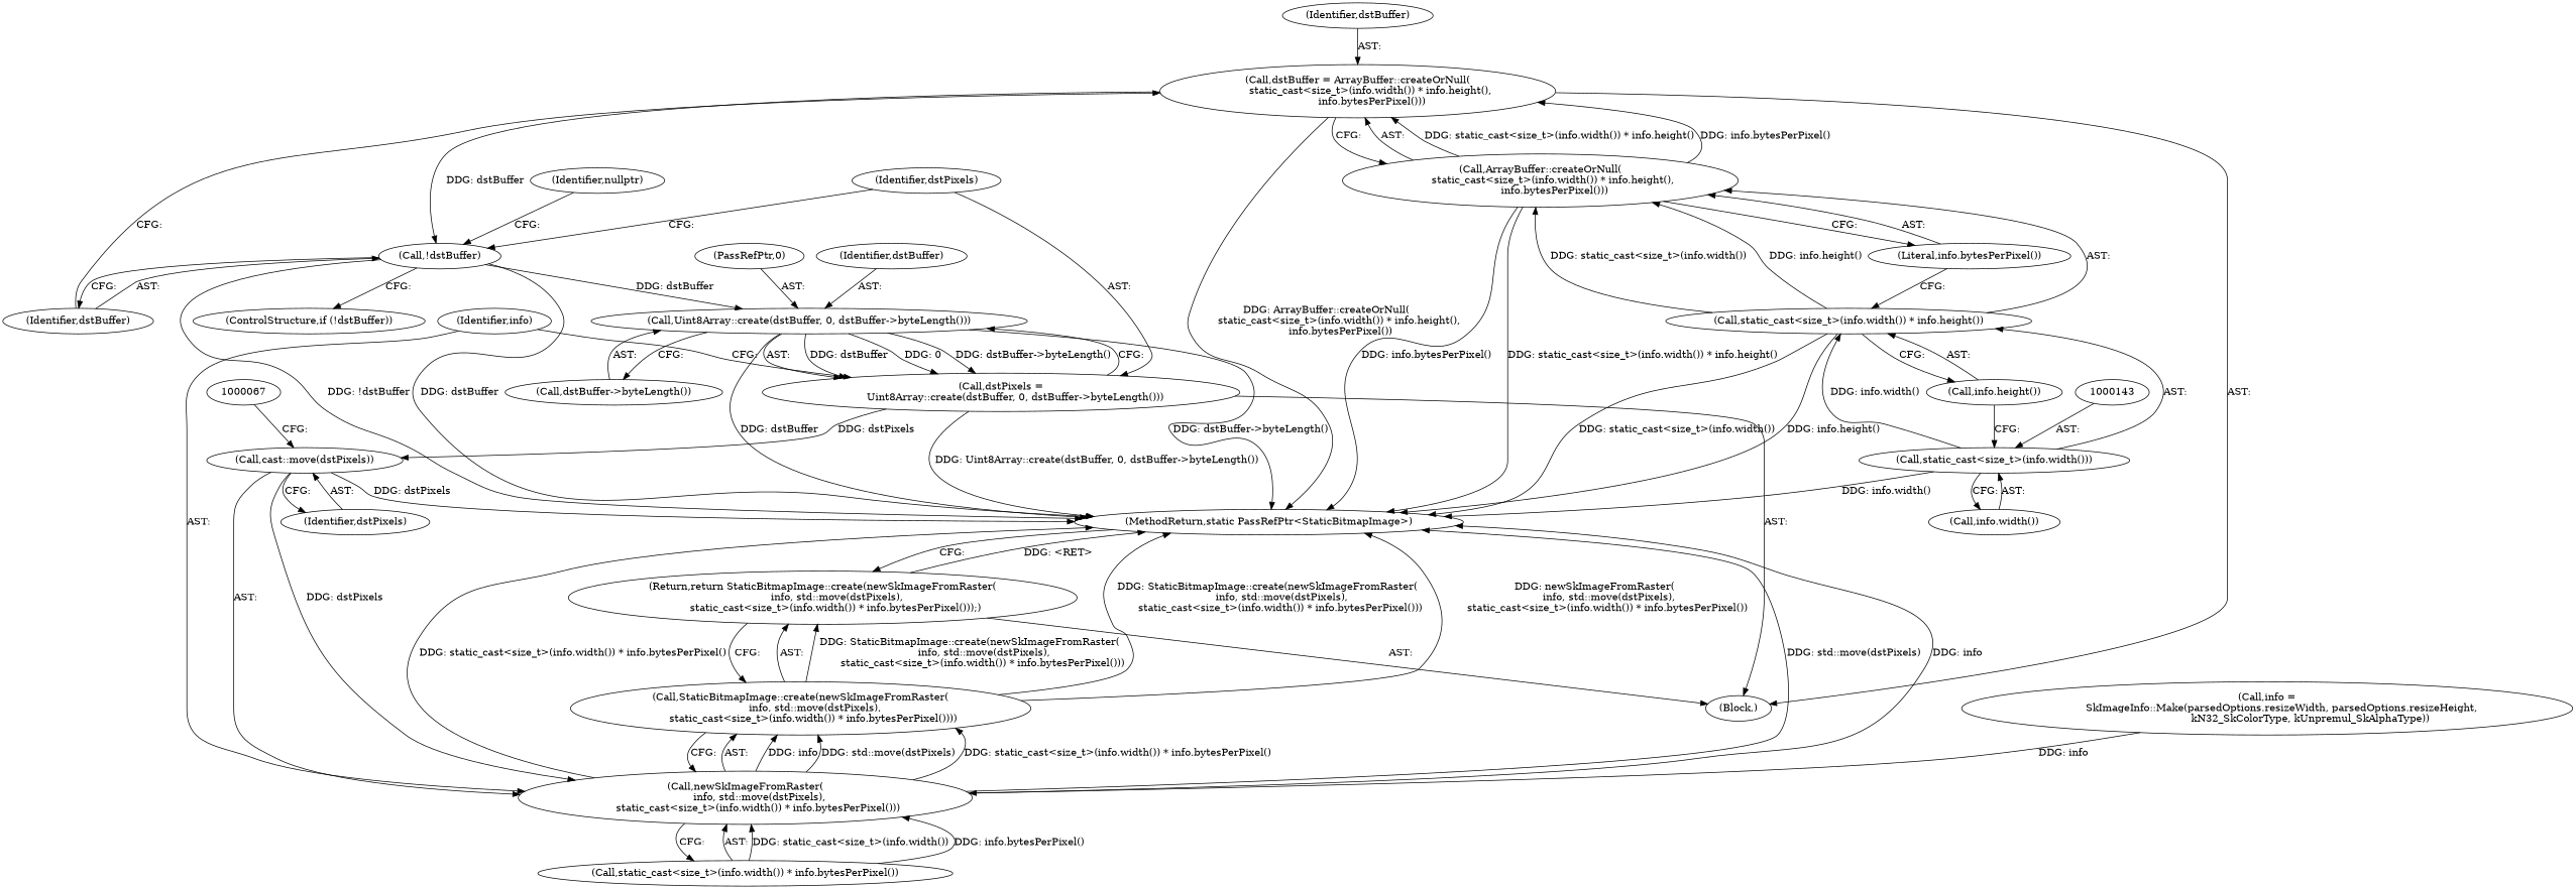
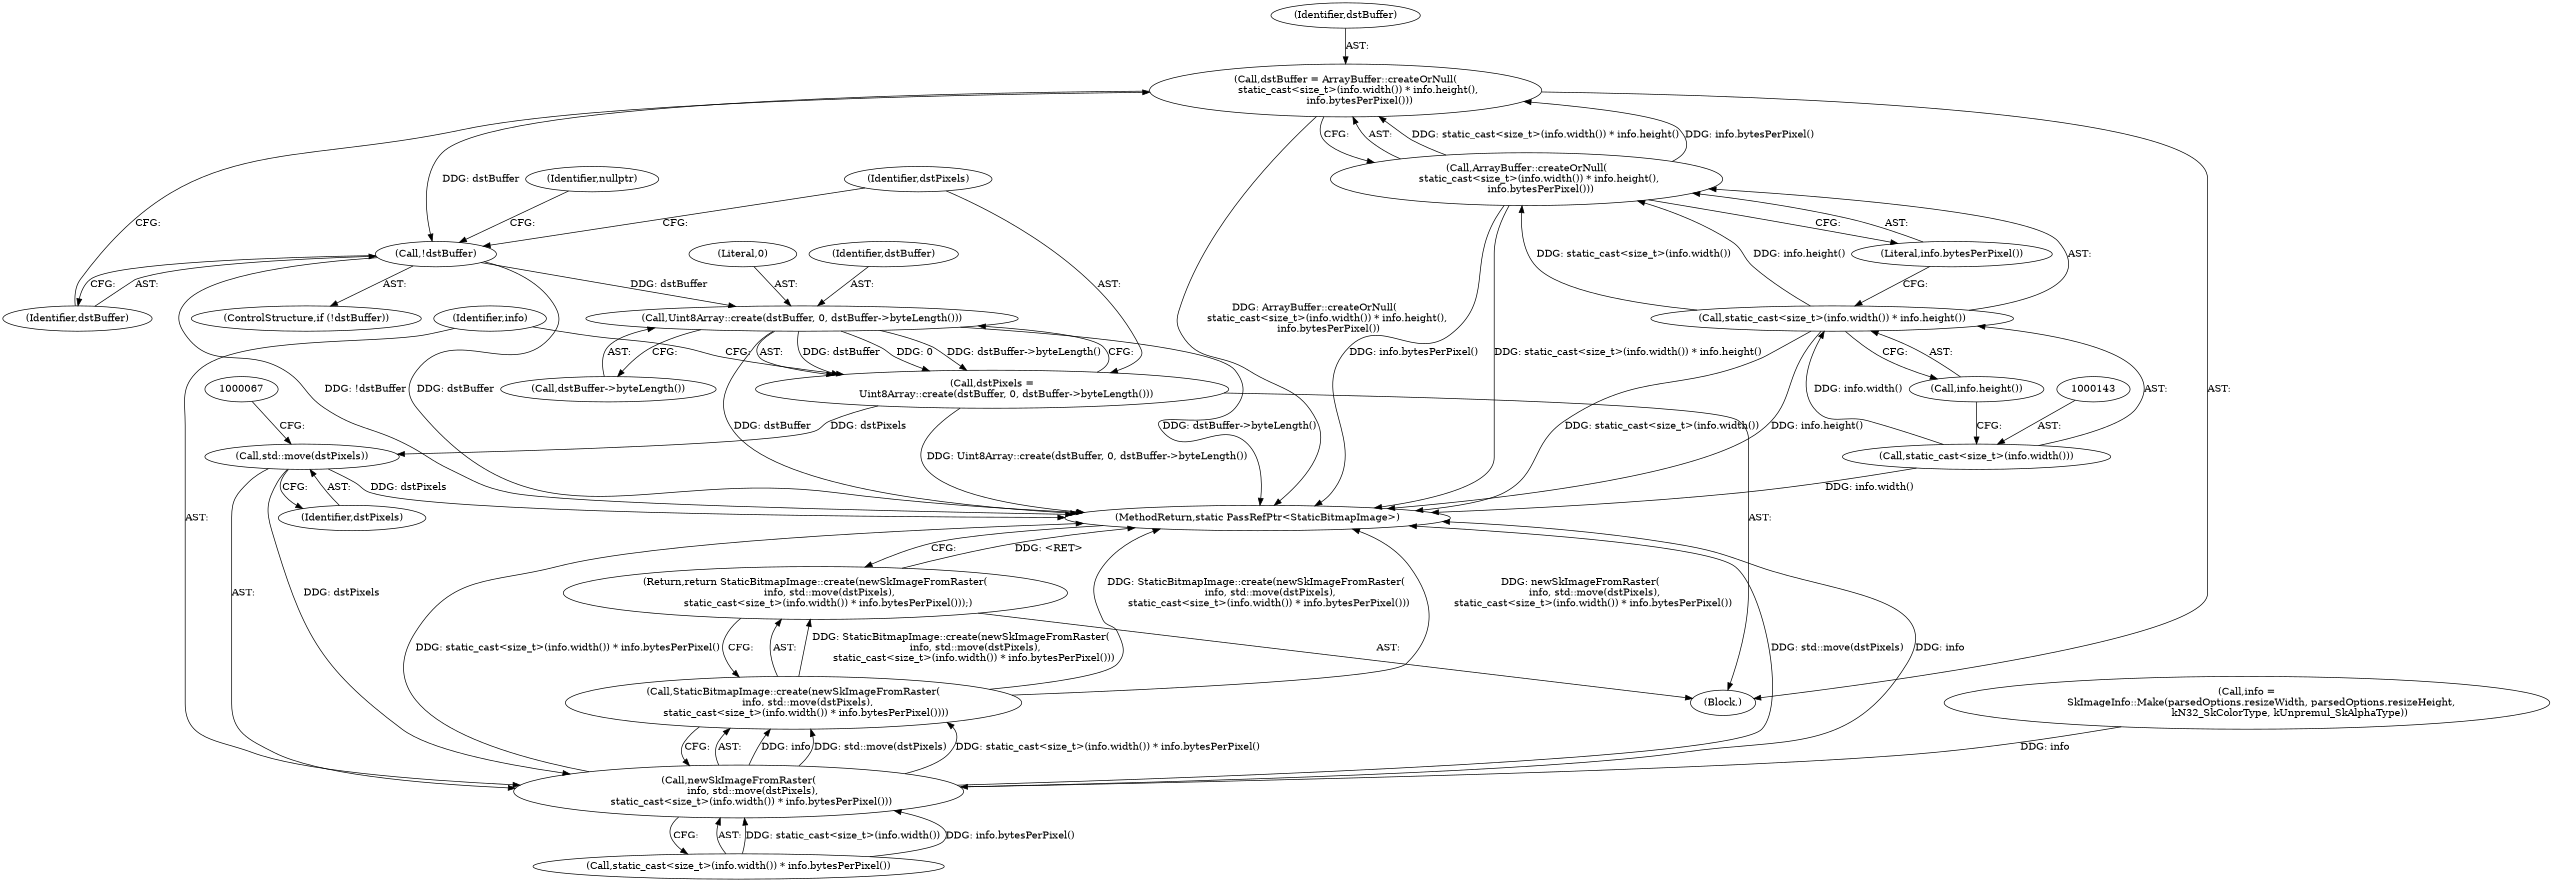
  digraph {
    n1 [label="(Call,Uint8Array::create(dstBuffer, 0, dstBuffer->byteLength()))"]
    n2 [label="(Call,dstPixels =\n         Uint8Array::create(dstBuffer, 0, dstBuffer->byteLength()))"]
    n3 [label="(Call,dstBuffer->byteLength())"]
    n4 [label="(MethodReturn,static PassRefPtr<StaticBitmapImage>)"]
    n5 [label="(Block,)"]
-   n6 [label="(Call,cast::move(dstPixels))"]
+   n6 [label="(Call,std::move(dstPixels))"]
    n7 [label="(Return,return StaticBitmapImage::create(newSkImageFromRaster(\n         info, std::move(dstPixels),\n        static_cast<size_t>(info.width()) * info.bytesPerPixel()));)"]
    n8 [label="(Call,!dstBuffer)"]
    n9 [label="(ControlStructure,if (!dstBuffer))"]
    n10 [label="(Identifier,dstBuffer)"]
    n11 [label="(Call,dstBuffer = ArrayBuffer::createOrNull(\n        static_cast<size_t>(info.width()) * info.height(),\n         info.bytesPerPixel()))"]
    n12 [label="(Call,ArrayBuffer::createOrNull(\n        static_cast<size_t>(info.width()) * info.height(),\n         info.bytesPerPixel()))"]
    n13 [label="(Literal,info.bytesPerPixel())"]
    n14 [label="(Call,static_cast<size_t>(info.width()) * info.height())"]
    n15 [label="(Call,info.height())"]
    n16 [label="(Call,static_cast<size_t>(info.width()))"]
-   n17 [label="(Call,info.width())"]
    n18 [label="(Call,newSkImageFromRaster(\n         info, std::move(dstPixels),\n        static_cast<size_t>(info.width()) * info.bytesPerPixel()))"]
    n19 [label="(Identifier,dstPixels)"]
    n20 [label="(Call,StaticBitmapImage::create(newSkImageFromRaster(\n         info, std::move(dstPixels),\n        static_cast<size_t>(info.width()) * info.bytesPerPixel())))"]
    n21 [label="(Call,static_cast<size_t>(info.width()) * info.bytesPerPixel())"]
    n22 [label="(Identifier,info)"]
    n23 [label="(Identifier,nullptr)"]
    n24 [label="(Call,info =\n         SkImageInfo::Make(parsedOptions.resizeWidth, parsedOptions.resizeHeight,\n                           kN32_SkColorType, kUnpremul_SkAlphaType))"]
    n25 [label="(Identifier,dstPixels)"]
-   n26 [label="(PassRefPtr,0)"]
+   n26 [label="(Literal,0)"]
    n27 [label="(Identifier,dstBuffer)"]
    n28 [label="(Identifier,dstBuffer)"]
    1000143
    n30 [label=1000067]
    n1 -> n2 [label="AST: "]
    n1 -> n2 [label="DDG: dstBuffer"]
    n1 -> n2 [label="DDG: 0"]
    n1 -> n2 [label="DDG: dstBuffer->byteLength()"]
    n1 -> n3 [label="CFG: "]
    n1 -> n4 [label="DDG: dstBuffer->byteLength()"]
    n1 -> n4 [label="DDG: dstBuffer"]
    n2 -> n1 [label="CFG: "]
    n2 -> n4 [label="DDG: Uint8Array::create(dstBuffer, 0, dstBuffer->byteLength())"]
    n2 -> n5 [label="AST: "]
    n2 -> n6 [label="DDG: dstPixels"]
    n3 -> n1 [label="AST: "]
    n4 -> n7 [label="CFG: "]
    n6 -> n4 [label="DDG: dstPixels"]
    n6 -> n18 [label="AST: "]
    n6 -> n18 [label="DDG: dstPixels"]
    n6 -> n19 [label="CFG: "]
    n7 -> n4 [label="DDG: <RET>"]
    n7 -> n5 [label="AST: "]
    n7 -> n20 [label="CFG: "]
    n8 -> n1 [label="DDG: dstBuffer"]
    n8 -> n4 [label="DDG: dstBuffer"]
    n8 -> n4 [label="DDG: !dstBuffer"]
-   n8 -> n9 [label="CFG: "]
+   n8 -> n9 [label="AST: "]
    n8 -> n10 [label="CFG: "]
    n10 -> n8 [label="AST: "]
    n10 -> n11 [label="CFG: "]
    n11 -> n4 [label="DDG: ArrayBuffer::createOrNull(\n        static_cast<size_t>(info.width()) * info.height(),\n         info.bytesPerPixel())"]
    n11 -> n5 [label="AST: "]
    n11 -> n8 [label="DDG: dstBuffer"]
    n11 -> n12 [label="CFG: "]
    n12 -> n4 [label="DDG: static_cast<size_t>(info.width()) * info.height()"]
    n12 -> n4 [label="DDG: info.bytesPerPixel()"]
    n12 -> n11 [label="AST: "]
    n12 -> n11 [label="DDG: static_cast<size_t>(info.width()) * info.height()"]
    n12 -> n11 [label="DDG: info.bytesPerPixel()"]
    n12 -> n13 [label="CFG: "]
    n13 -> n12 [label="AST: "]
    n13 -> n14 [label="CFG: "]
    n14 -> n4 [label="DDG: static_cast<size_t>(info.width())"]
    n14 -> n4 [label="DDG: info.height()"]
    n14 -> n12 [label="AST: "]
    n14 -> n12 [label="DDG: static_cast<size_t>(info.width())"]
    n14 -> n12 [label="DDG: info.height()"]
    n14 -> n15 [label="CFG: "]
    n15 -> n14 [label="AST: "]
    n15 -> n16 [label="CFG: "]
    n16 -> n4 [label="DDG: info.width()"]
    n16 -> n14 [label="AST: "]
    n16 -> n14 [label="DDG: info.width()"]
-   n16 -> n17 [label="CFG: "]
-   n17 -> n16 [label="AST: "]
    n18 -> n4 [label="DDG: std::move(dstPixels)"]
    n18 -> n4 [label="DDG: info"]
    n18 -> n4 [label="DDG: static_cast<size_t>(info.width()) * info.bytesPerPixel()"]
    n18 -> n20 [label="AST: "]
    n18 -> n20 [label="DDG: info"]
    n18 -> n20 [label="DDG: std::move(dstPixels)"]
    n18 -> n20 [label="DDG: static_cast<size_t>(info.width()) * info.bytesPerPixel()"]
    n18 -> n21 [label="CFG: "]
    n19 -> n6 [label="AST: "]
    n20 -> n4 [label="DDG: StaticBitmapImage::create(newSkImageFromRaster(\n         info, std::move(dstPixels),\n        static_cast<size_t>(info.width()) * info.bytesPerPixel()))"]
    n20 -> n4 [label="DDG: newSkImageFromRaster(\n         info, std::move(dstPixels),\n        static_cast<size_t>(info.width()) * info.bytesPerPixel())"]
    n20 -> n7 [label="AST: "]
    n20 -> n7 [label="DDG: StaticBitmapImage::create(newSkImageFromRaster(\n         info, std::move(dstPixels),\n        static_cast<size_t>(info.width()) * info.bytesPerPixel()))"]
    n20 -> n18 [label="CFG: "]
    n21 -> n18 [label="AST: "]
    n21 -> n18 [label="DDG: static_cast<size_t>(info.width())"]
    n21 -> n18 [label="DDG: info.bytesPerPixel()"]
    n22 -> n2 [label="CFG: "]
    n22 -> n18 [label="AST: "]
    n23 -> n8 [label="CFG: "]
    n24 -> n18 [label="DDG: info"]
    n25 -> n2 [label="AST: "]
    n25 -> n8 [label="CFG: "]
    n26 -> n1 [label="AST: "]
    n27 -> n11 [label="AST: "]
    n28 -> n1 [label="AST: "]
    1000143 -> n16 [label="AST: "]
    n30 -> n6 [label="CFG: "]
  }
